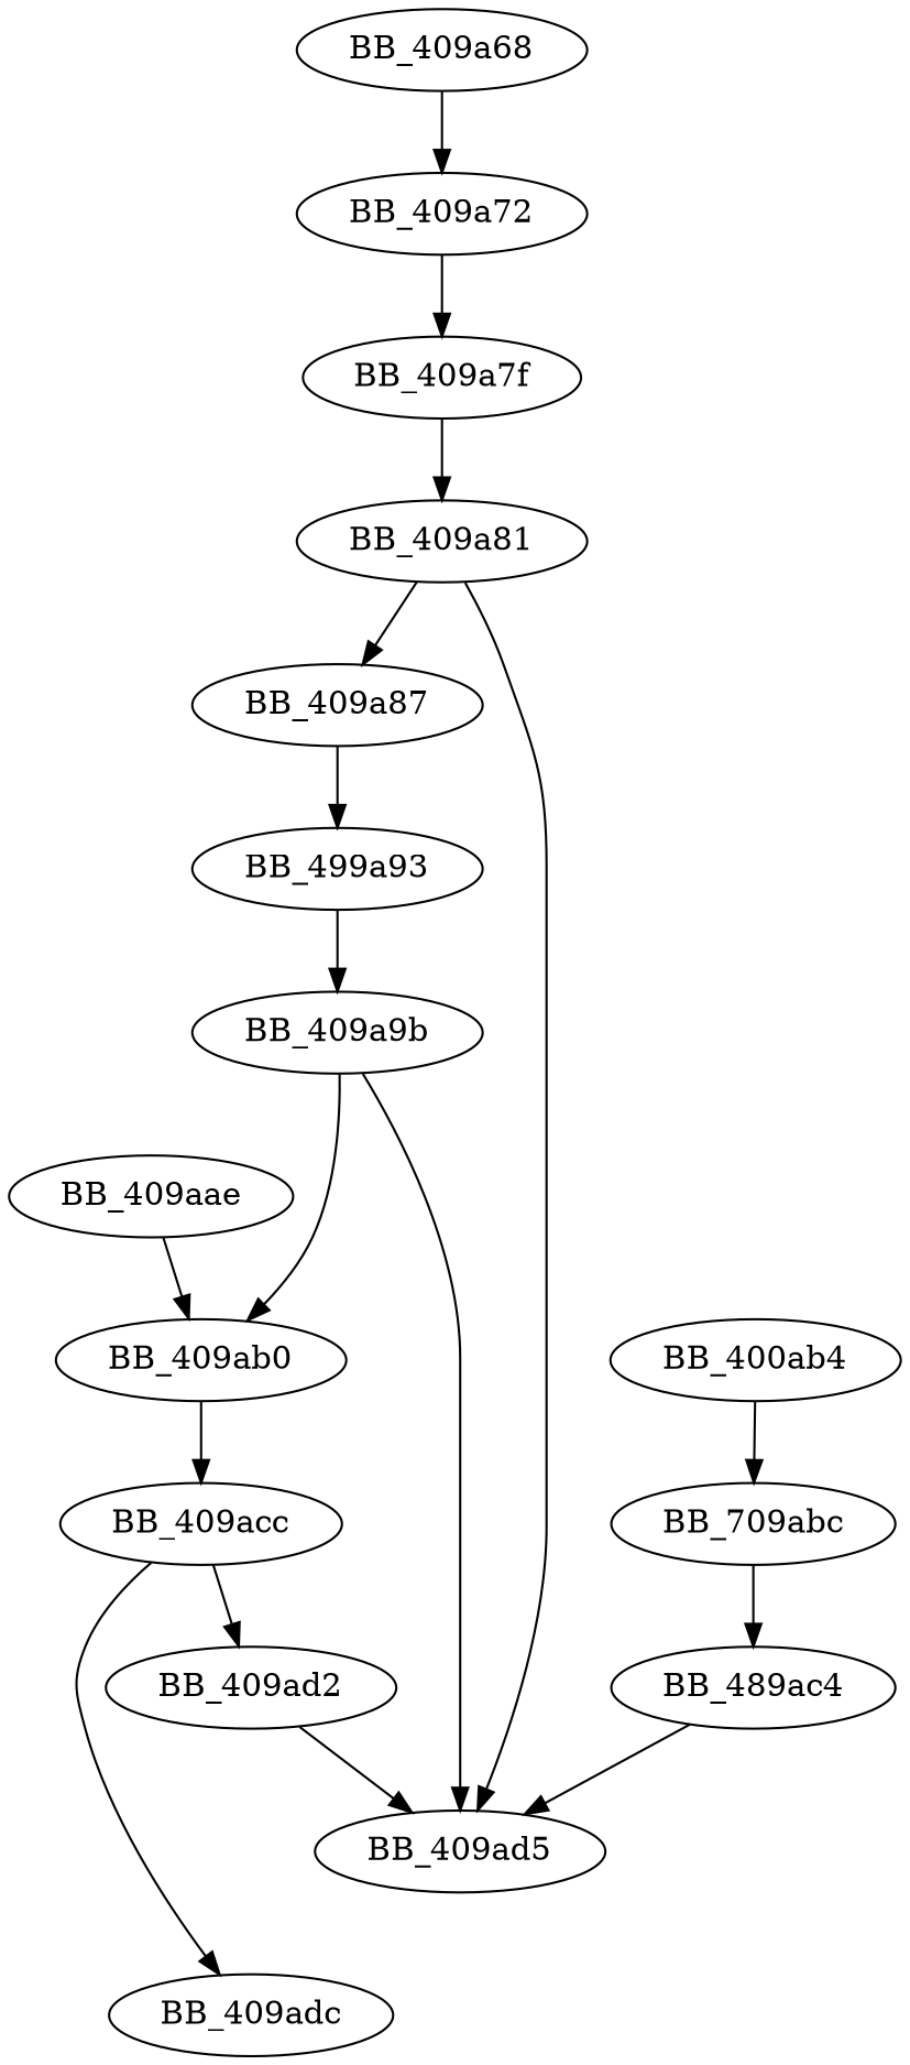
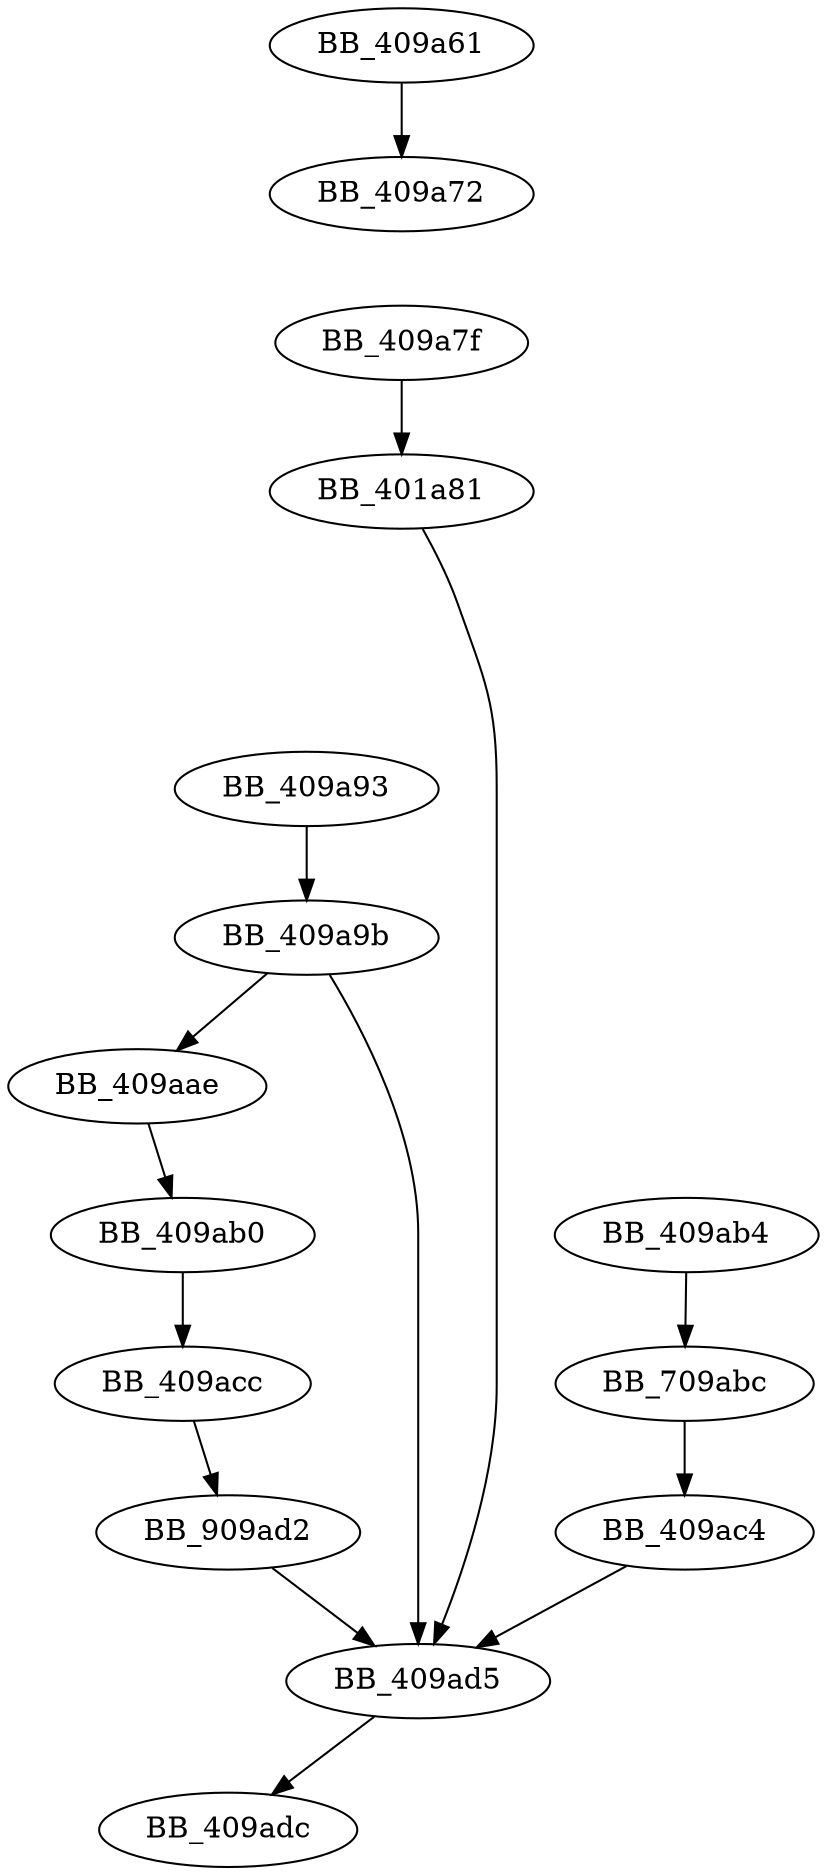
  digraph {
-   BB_409a68
+   BB_409a68 [label=BB_409a61]
    BB_409a72
    BB_409a7f
-   BB_409a81
-   BB_409a87
+   BB_409a81 [label=BB_401a81]
    BB_409ad5
-   BB_409a93 [label=BB_499a93]
+   BB_409a93
    BB_409adc
    BB_409a9b
    BB_409aae
    BB_409ab0
    BB_409acc
    n13 [label=BB_709abc]
-   BB_409ab4 [label=BB_400ab4]
-   BB_409ad2
-   BB_409ac4 [label=BB_489ac4]
+   BB_409ab4
+   BB_409ad2 [label=BB_909ad2]
+   BB_409ac4
    BB_409a68 -> BB_409a72
-   BB_409a72 -> BB_409a7f
    BB_409a7f -> BB_409a81
-   BB_409a81 -> BB_409a87
    BB_409a81 -> BB_409ad5
-   BB_409a87 -> BB_409a93
-   BB_409acc -> BB_409adc
+   BB_409ad5 -> BB_409adc
    BB_409a93 -> BB_409a9b
    BB_409a9b -> BB_409ad5
-   BB_409a9b -> BB_409ab0
+   BB_409a9b -> BB_409aae
    BB_409aae -> BB_409ab0
    BB_409ab0 -> BB_409acc
    BB_409acc -> BB_409ad2
    n13 -> BB_409ac4
    BB_409ab4 -> n13
    BB_409ad2 -> BB_409ad5
    BB_409ac4 -> BB_409ad5
  }
